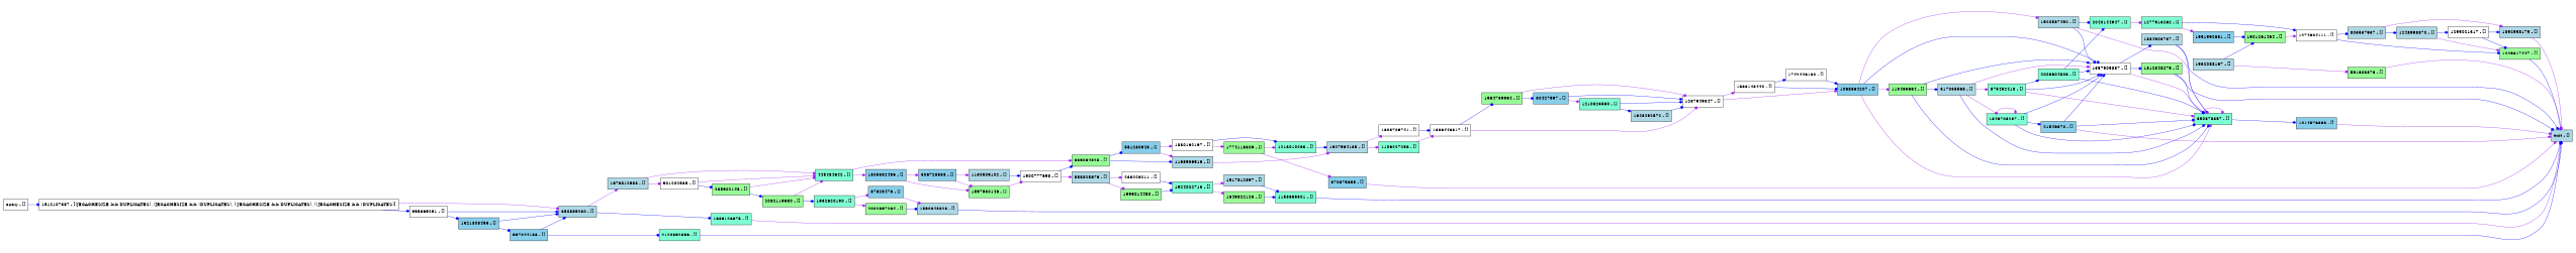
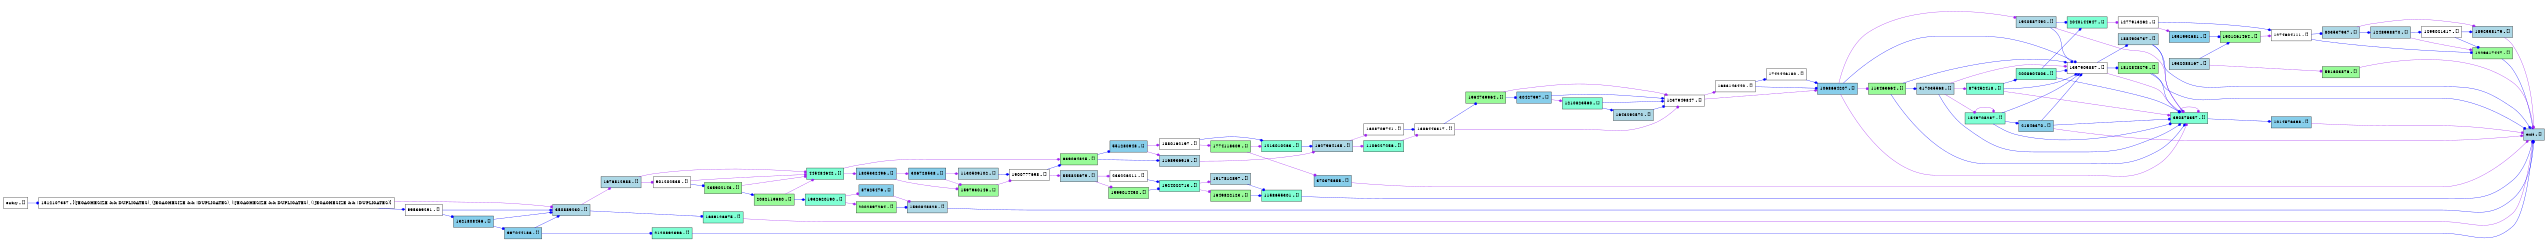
  digraph {
    rankdir=LR
    node [fillcolor=lightblue shape=record style=filled]
    edge [arrowhead=diamond color=blue]
    n1 [fillcolor=aquamarine label="2040144947 - []"]
-   n2 [fillcolor=aquamarine label="1277913262 - []"]
+   n2 [fillcolor=white label="1277913262 - []"]
    n3 [fillcolor=white label="1274604111 - []"]
    n4 [fillcolor=skyblue label="1551992681 - []"]
    n5 [label="1517812897 - []"]
    n6 [fillcolor=aquamarine label="1158655301 - []"]
    n7 [label="exit - []"]
    n8 [fillcolor=skyblue label="30427997 - []"]
    n9 [fillcolor=aquamarine label="1210823560 - []"]
    n10 [fillcolor=white label="1237949847 - []"]
    n11 [label="1643292572 - []"]
    n12 [fillcolor=white label="1683143440 - []"]
    n13 [fillcolor=skyblue label="1068664207 - []"]
    n14 [fillcolor=skyblue label="21546370 - []"]
    n15 [fillcolor=aquamarine label="390878357 - []"]
    n16 [fillcolor=white label="1357905887 - []"]
    n17 [fillcolor=skyblue label="1014576398 - []"]
    n18 [label="1884903737 - []"]
    n19 [fillcolor=palegreen label="1812848275 - []"]
    n20 [fillcolor=white label="901202535 - []"]
    n21 [fillcolor=palegreen label="235902143 - []"]
    n22 [fillcolor=aquamarine label="445484642 - []"]
    n23 [fillcolor=palegreen label="2082119680 - []"]
    n24 [fillcolor=palegreen label="639064825 - []"]
    n25 [fillcolor=skyblue label="1805332496 - []"]
    n26 [label="1676812988 - []"]
    n27 [fillcolor=white label="1608709741 - []"]
    n28 [fillcolor=white label="1386443317 - []"]
    n29 [fillcolor=palegreen label="1964739964 - []"]
    n30 [fillcolor=white label="995369291 - []"]
    n31 [fillcolor=skyblue label="1321808456 - []"]
    n32 [label="350889230 - []"]
    n33 [fillcolor=skyblue label="997044186 - []"]
    n34 [fillcolor=aquamarine label="1689126675 - []"]
    n35 [fillcolor=skyblue label="87625476 - []"]
    n36 [label="1590848828 - []"]
    n37 [fillcolor=white label="1742446180 - []"]
    n38 [label="1920587492 - []"]
    n39 [fillcolor=palegreen label="113463664 - []"]
    n40 [label="1168936916 - []"]
    n41 [label="1627964135 - []"]
    n42 [fillcolor=aquamarine label="1106227256 - []"]
    n43 [fillcolor=skyblue label="306728538 - []"]
    n44 [label="1130509102 - []"]
    n45 [fillcolor=palegreen label="1597930146 - []"]
    n46 [fillcolor=white label="1900777698 - []"]
    n47 [fillcolor=aquamarine label="1213010263 - []"]
    n48 [label="1248998870 - []"]
    n49 [fillcolor=palegreen label="1229317447 - []"]
    n50 [fillcolor=white label="1295021317 - []"]
    n51 [label="1892558179 - []"]
    n52 [fillcolor=aquamarine label="2120892396 - []"]
    n53 [fillcolor=aquamarine label="2008604803 - []"]
    n54 [label="803537937 - []"]
    n55 [fillcolor=palegreen label="1901261464 - []"]
    n56 [label="555825679 - []"]
    n57 [fillcolor=white label="entry - []"]
    n58 [fillcolor=white label="1512107387 - [(JECACHESIZE && DUPLICATES), (JECACHESIZE && !DUPLICATES), (!JECACHESIZE && DUPLICATES), (!JECACHESIZE && !DUPLICATES)]"]
    n59 [fillcolor=palegreen label="2002897264 - []"]
    n60 [fillcolor=palegreen label="1599014450 - []"]
    n61 [fillcolor=aquamarine label="1924022713 - []"]
    n62 [fillcolor=palegreen label="1649822123 - []"]
    n63 [label="317035568 - []"]
    n64 [fillcolor=aquamarine label="875452418 - []"]
    n65 [fillcolor=aquamarine label="1549705287 - []"]
    n66 [fillcolor=skyblue label="551280948 - []"]
    n67 [fillcolor=white label="1880162197 - []"]
    n68 [fillcolor=palegreen label="1774118309 - []"]
    n69 [fillcolor=aquamarine label="1932620190 - []"]
    n70 [fillcolor=skyblue label="370375655 - []"]
    n71 [fillcolor=palegreen label="591603876 - []"]
    n72 [fillcolor=white label="233226211 - []"]
    n73 [label="1932088167 - []"]
    n1 -> n2 [arrowhead=dot color=purple]
    n2 -> n3
    n2 -> n4 [color=purple]
    n3 -> n49 [arrowhead=dot]
    n3 -> n54 [arrowhead=dot]
    n4 -> n55 [arrowhead=dot]
    n5 -> n6 [arrowhead=dot]
    n6 -> n7
    n8 -> n9 [color=purple]
    n8 -> n10
    n9 -> n10
    n9 -> n11
    n10 -> n12 [color=purple]
    n10 -> n13 [color=purple]
    n11 -> n10 [arrowhead=dot]
    n12 -> n13 [arrowhead=dot]
    n12 -> n37
    n13 -> n15 [arrowhead=dot color=purple]
    n13 -> n16 [arrowhead=dot]
    n13 -> n38 [arrowhead=dot color=purple]
    n13 -> n39 [arrowhead=dot color=purple]
    n14 -> n7 [color=purple]
    n14 -> n15 [arrowhead=dot]
    n14 -> n16
    n15 -> n15 [arrowhead=dot color=purple]
    n15 -> n17
    n16 -> n15 [color=purple]
    n16 -> n18
    n16 -> n19 [arrowhead=dot]
    n17 -> n7 [arrowhead=dot color=purple]
    n18 -> n7
    n18 -> n15
    n19 -> n7 [arrowhead=dot]
    n19 -> n15 [arrowhead=dot]
    n20 -> n21 [arrowhead=dot]
    n20 -> n22 [arrowhead=dot color=purple]
    n21 -> n22 [arrowhead=dot color=purple]
    n21 -> n23
    n22 -> n24 [color=purple]
    n22 -> n25 [color=purple]
    n23 -> n22 [color=purple]
    n23 -> n69
    n24 -> n40
    n24 -> n66 [arrowhead=dot]
    n25 -> n43 [color=purple]
    n25 -> n45 [arrowhead=dot color=purple]
    n26 -> n20 [arrowhead=dot color=purple]
    n26 -> n22 [arrowhead=dot color=purple]
    n27 -> n28
    n28 -> n10 [arrowhead=dot color=purple]
    n28 -> n29 [arrowhead=dot]
    n29 -> n8 [arrowhead=dot]
-   n29 -> n10 [arrowhead=dot color=purple]
+   n29 -> n10 [color=purple]
    n30 -> n31 [arrowhead=dot]
    n30 -> n32
    n31 -> n32
    n31 -> n33 [arrowhead=dot]
    n32 -> n26 [color=purple]
    n32 -> n34 [arrowhead=dot]
    n33 -> n32
    n33 -> n52 [arrowhead=dot]
    n34 -> n7 [color=purple]
    n35 -> n36 [arrowhead=dot color=purple]
    n36 -> n7
    n37 -> n13
    n38 -> n1 [arrowhead=dot]
    n38 -> n15 [arrowhead=dot color=purple]
    n38 -> n16 [arrowhead=dot]
    n39 -> n15
    n39 -> n16
    n39 -> n63
    n40 -> n41 [color=purple]
    n41 -> n27 [arrowhead=dot color=purple]
    n41 -> n42 [color=purple]
    n42 -> n28 [arrowhead=dot color=purple]
    n43 -> n44 [color=purple]
    n43 -> n45 [arrowhead=dot color=purple]
    n44 -> n46
    n45 -> n46 [arrowhead=dot color=purple]
    n46 -> n24
    n46 -> n56 [color=purple]
    n47 -> n41
    n48 -> n49 [color=purple]
    n48 -> n50
    n49 -> n7 [arrowhead=dot]
    n50 -> n49 [arrowhead=dot]
    n50 -> n51
    n51 -> n7 [color=purple]
    n52 -> n7 [arrowhead=dot]
    n53 -> n1
    n53 -> n15 [arrowhead=dot]
-   n53 -> n16
+   n53 -> n16 [arrowhead=dot]
    n54 -> n48
    n54 -> n51 [color=purple]
    n55 -> n3 [color=purple]
    n56 -> n60 [arrowhead=dot color=purple]
    n56 -> n72 [color=purple]
    n57 -> n58 [arrowhead=dot]
    n58 -> n30
    n58 -> n32 [arrowhead=dot color=purple]
    n59 -> n36 [arrowhead=dot]
    n60 -> n61 [arrowhead=dot]
    n61 -> n5 [color=purple]
    n61 -> n62 [arrowhead=dot color=purple]
    n62 -> n6
    n63 -> n15
    n63 -> n16 [color=purple]
    n63 -> n64 [color=purple]
    n63 -> n65 [arrowhead=dot color=purple]
    n64 -> n15 [color=purple]
    n64 -> n16
    n64 -> n53
    n65 -> n14
    n65 -> n15 [arrowhead=dot]
    n65 -> n16
    n65 -> n65 [color=purple]
    n66 -> n40 [color=purple]
    n66 -> n67 [color=purple]
    n67 -> n47
    n67 -> n68 [color=purple]
    n68 -> n47 [color=purple]
    n68 -> n70 [arrowhead=dot color=purple]
    n69 -> n35 [arrowhead=dot color=purple]
    n69 -> n59 [color=purple]
    n70 -> n7 [color=purple]
    n71 -> n7 [color=purple]
    n72 -> n61
    n73 -> n55
    n73 -> n71 [arrowhead=dot color=purple]
  }
